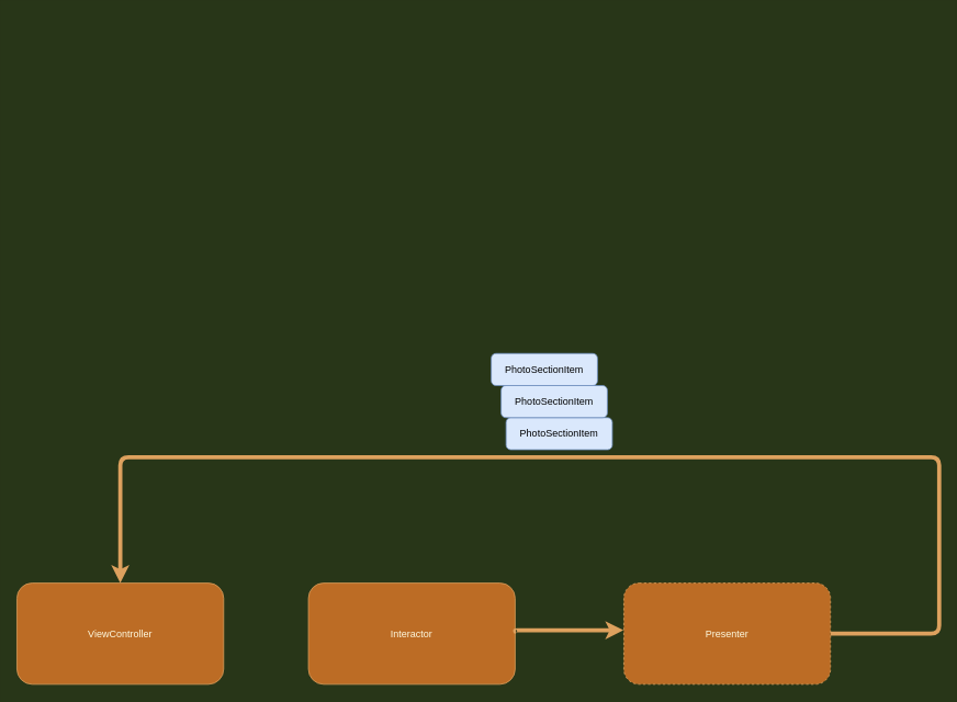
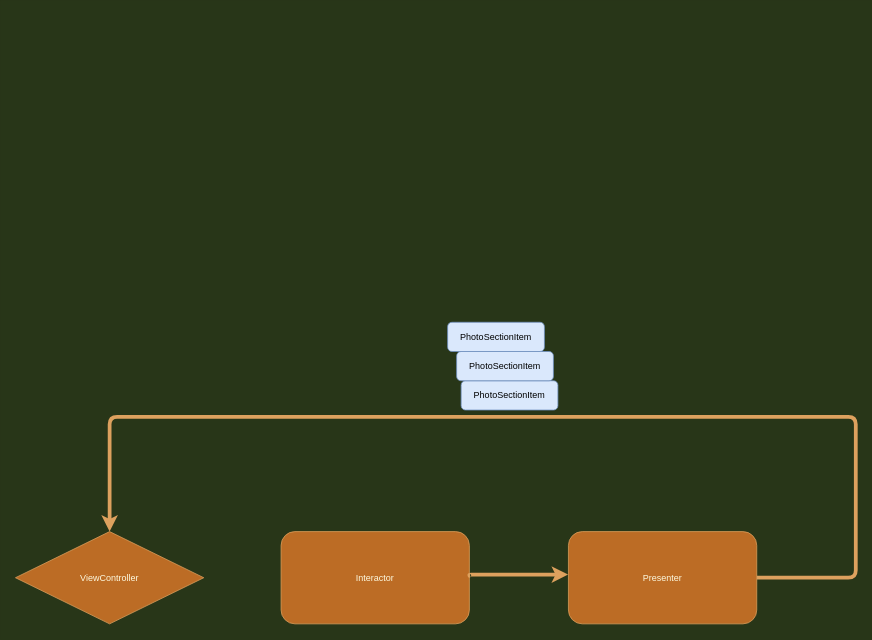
  <mxCell id="0" />
  <mxCell id="1" parent="0" />
- <mxCell id="2" value="ViewController" style="rounded=1;whiteSpace=wrap;html=1;fillColor=#BC6C25;strokeColor=#DDA15E;fontColor=#FEFAE0;" vertex="1" parent="1"><mxGeometry x="20" y="708" width="251" height="123" as="geometry" /></mxCell>
+ <mxCell id="2" value="ViewController" style="rhombus;whiteSpace=wrap;html=1;fillColor=#BC6C25;strokeColor=#DDA15E;fontColor=#FEFAE0;" vertex="1" parent="1"><mxGeometry x="20" y="708" width="251" height="123" as="geometry" /></mxCell>
  <mxCell id="3" value="Interactor" style="rounded=1;whiteSpace=wrap;html=1;fillColor=#BC6C25;strokeColor=#DDA15E;fontColor=#FEFAE0;" vertex="1" parent="1"><mxGeometry x="374" y="708" width="251" height="123" as="geometry" /></mxCell>
  <mxCell id="4" style="edgeStyle=orthogonalEdgeStyle;curved=0;rounded=1;sketch=0;jumpSize=6;orthogonalLoop=1;jettySize=auto;html=1;fontColor=#FEFAE0;strokeColor=#DDA15E;strokeWidth=5;fillColor=#BC6C25;entryX=0.5;entryY=0;entryDx=0;entryDy=0;" edge="1" parent="1" source="5" target="2"><mxGeometry relative="1" as="geometry"><mxPoint x="115" y="569" as="targetPoint" /><Array as="points"><mxPoint x="1140" y="770" /><mxPoint x="1140" y="555" /><mxPoint x="146" y="555" /></Array></mxGeometry></mxCell>
- <mxCell id="5" value="Presenter" style="rounded=1;whiteSpace=wrap;html=1;fillColor=#BC6C25;strokeColor=#DDA15E;fontColor=#FEFAE0;dashed=1;" vertex="1" parent="1"><mxGeometry x="757" y="708" width="251" height="123" as="geometry" /></mxCell>
+ <mxCell id="5" value="Presenter" style="rounded=1;whiteSpace=wrap;html=1;fillColor=#BC6C25;strokeColor=#DDA15E;fontColor=#FEFAE0;" vertex="1" parent="1"><mxGeometry x="757" y="708" width="251" height="123" as="geometry" /></mxCell>
  <mxCell id="6" style="edgeStyle=orthogonalEdgeStyle;curved=0;rounded=1;sketch=0;orthogonalLoop=1;jettySize=auto;html=1;fontColor=#FEFAE0;strokeColor=#DDA15E;fillColor=#BC6C25;jumpSize=6;strokeWidth=5;entryX=-0.002;entryY=0.466;entryDx=0;entryDy=0;entryPerimeter=0;" edge="1" parent="1" target="5"><mxGeometry relative="1" as="geometry"><mxPoint x="626" y="767" as="sourcePoint" /><mxPoint x="729" y="778" as="targetPoint" /><Array as="points"><mxPoint x="625" y="765" /></Array></mxGeometry></mxCell>
  <mxCell id="7" value="PhotoSectionItem" style="rounded=1;whiteSpace=wrap;html=1;fillColor=#dae8fc;strokeColor=#6c8ebf;" vertex="1" parent="1"><mxGeometry x="614" y="507" width="129" height="39" as="geometry" /></mxCell>
  <mxCell id="8" value="PhotoSectionItem" style="rounded=1;whiteSpace=wrap;html=1;fillColor=#dae8fc;strokeColor=#6c8ebf;" vertex="1" parent="1"><mxGeometry x="608" y="468" width="129" height="39" as="geometry" /></mxCell>
  <mxCell id="9" value="PhotoSectionItem" style="rounded=1;whiteSpace=wrap;html=1;fillColor=#dae8fc;strokeColor=#6c8ebf;" vertex="1" parent="1"><mxGeometry x="596" y="429" width="129" height="39" as="geometry" /></mxCell>
  <mxCell id="10" value="" style="shape=image;verticalLabelPosition=bottom;labelBackgroundColor=default;verticalAlign=top;aspect=fixed;imageAspect=0;image=https://ichef.bbci.co.uk/news/976/cpsprodpb/17638/production/_124800859_gettyimages-817514614.jpg;" vertex="1" parent="1"><mxGeometry x="374" y="20" width="520" height="293" as="geometry" /></mxCell>
